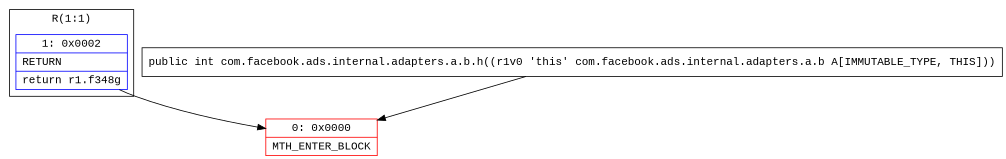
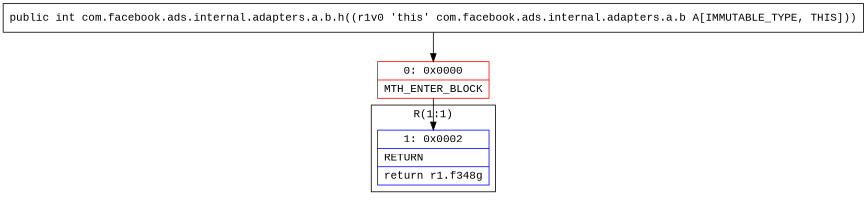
  digraph {
    fontname="Liberation Mono"
    node [shape=record fontname="Liberation Mono"]
    edge [fontname="Liberation Mono"]
    n1 [color=blue label="{1\:\ 0x0002|RETURN\l|return r1.f348g\l}"]
    n2 [color=red label="{0\:\ 0x0000|MTH_ENTER_BLOCK\l}"]
    n3 [label="{public int com.facebook.ads.internal.adapters.a.b.h((r1v0 'this' com.facebook.ads.internal.adapters.a.b A[IMMUTABLE_TYPE, THIS])) }"]
    subgraph cluster_1 {
      label="R(1:1)"
      n1
    }
-   n1 -> n2
+   n2 -> n1
    n3 -> n2
  }
